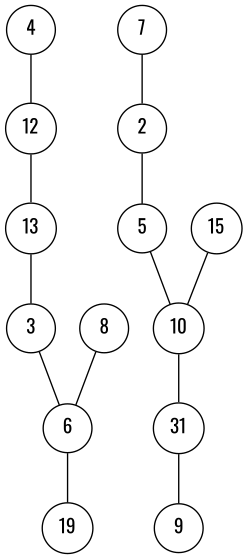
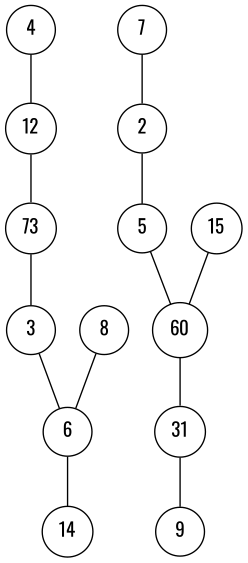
  graph {
    fontname=Oswald
    rankdir=UD
    splines=line
    node [fontname=Oswald shape=circle]
    edge [fontname=Oswald]
    n1 [label=4]
    n2 [label=12]
-   n3 [label=13]
+   n3 [label=73]
    n4 [label=3]
    n5 [label=7]
    n6 [label=2]
    n7 [label=6]
    n8 [label=8]
-   n9 [label=19]
+   n9 [label=14]
    n10 [label=5]
-   n11 [label=10]
+   n11 [label=60]
    n12 [label=15]
    n13 [label=31]
    n14 [label=9]
    n1 -- n2
    n2 -- n3
    n3 -- n4
    n4 -- n7
    n5 -- n6
    n6 -- n10
    n7 -- n9
    n8 -- n7
    n10 -- n11
    n11 -- n13
    n12 -- n11
    n13 -- n14
  }
